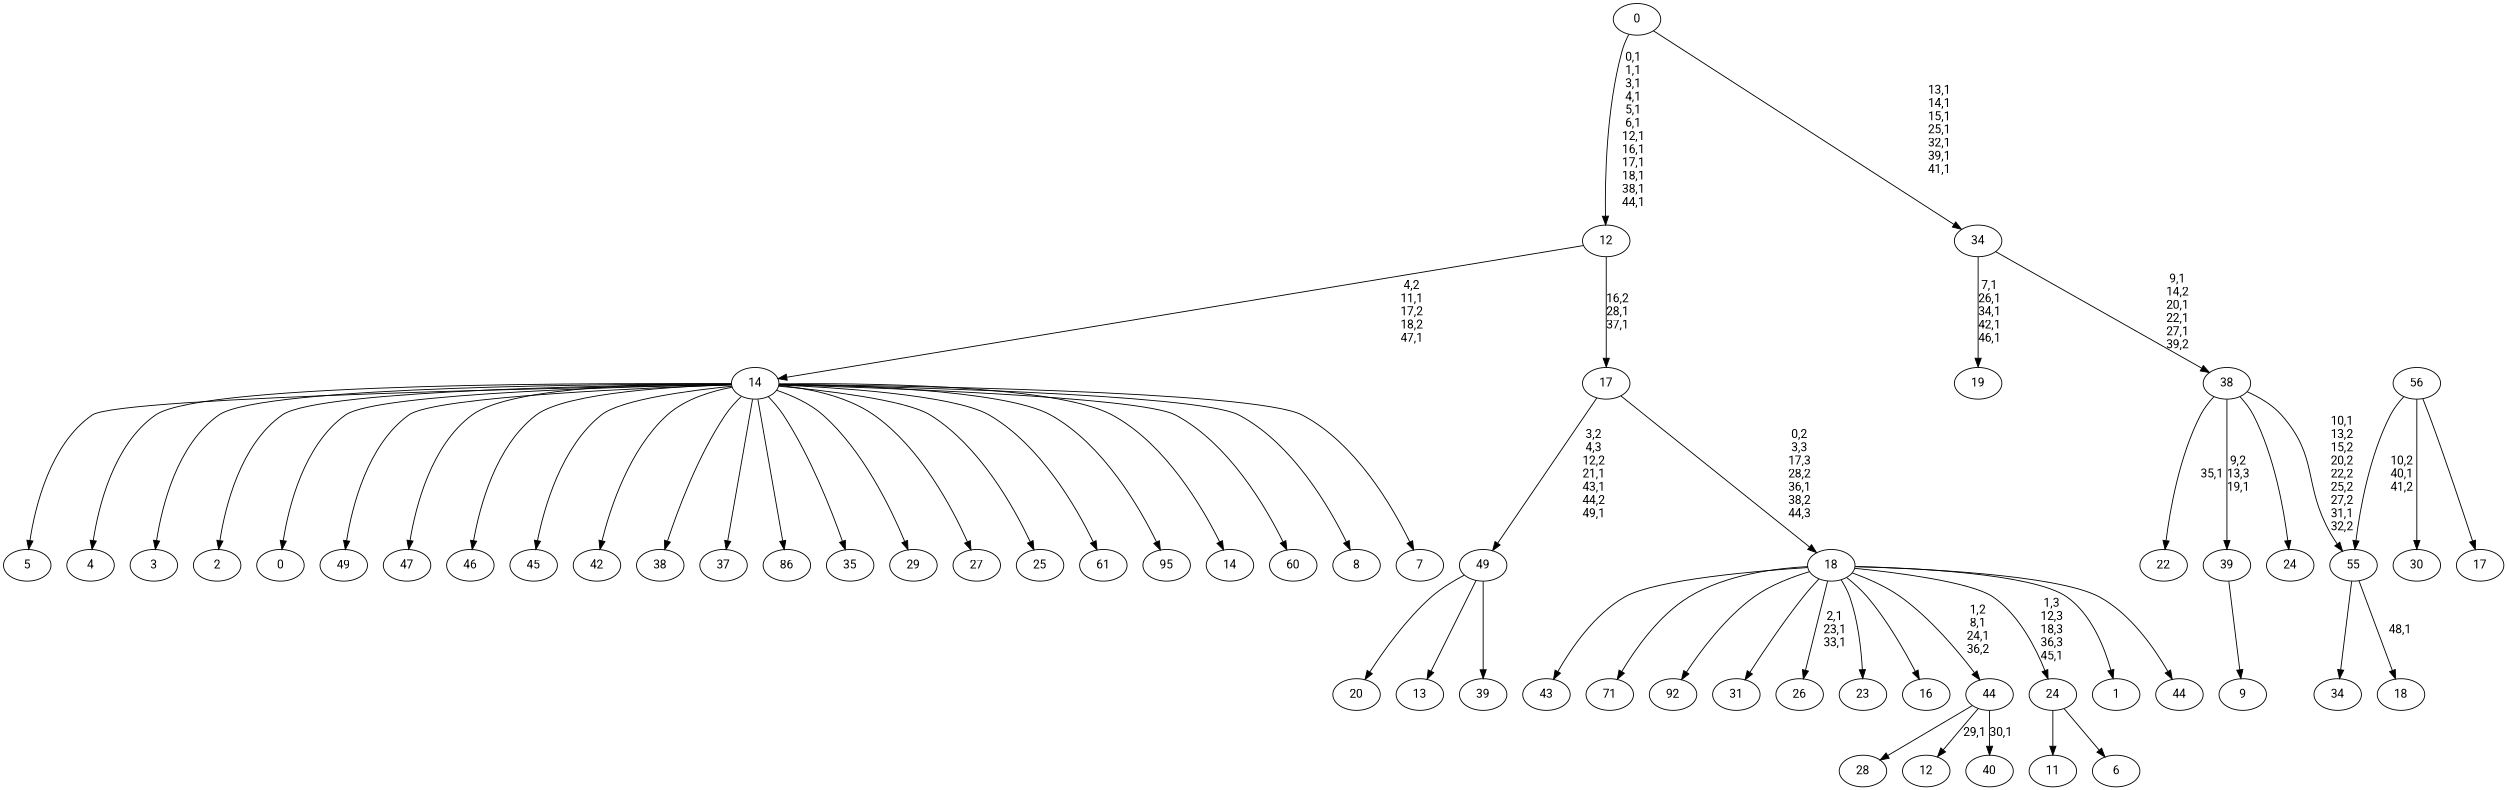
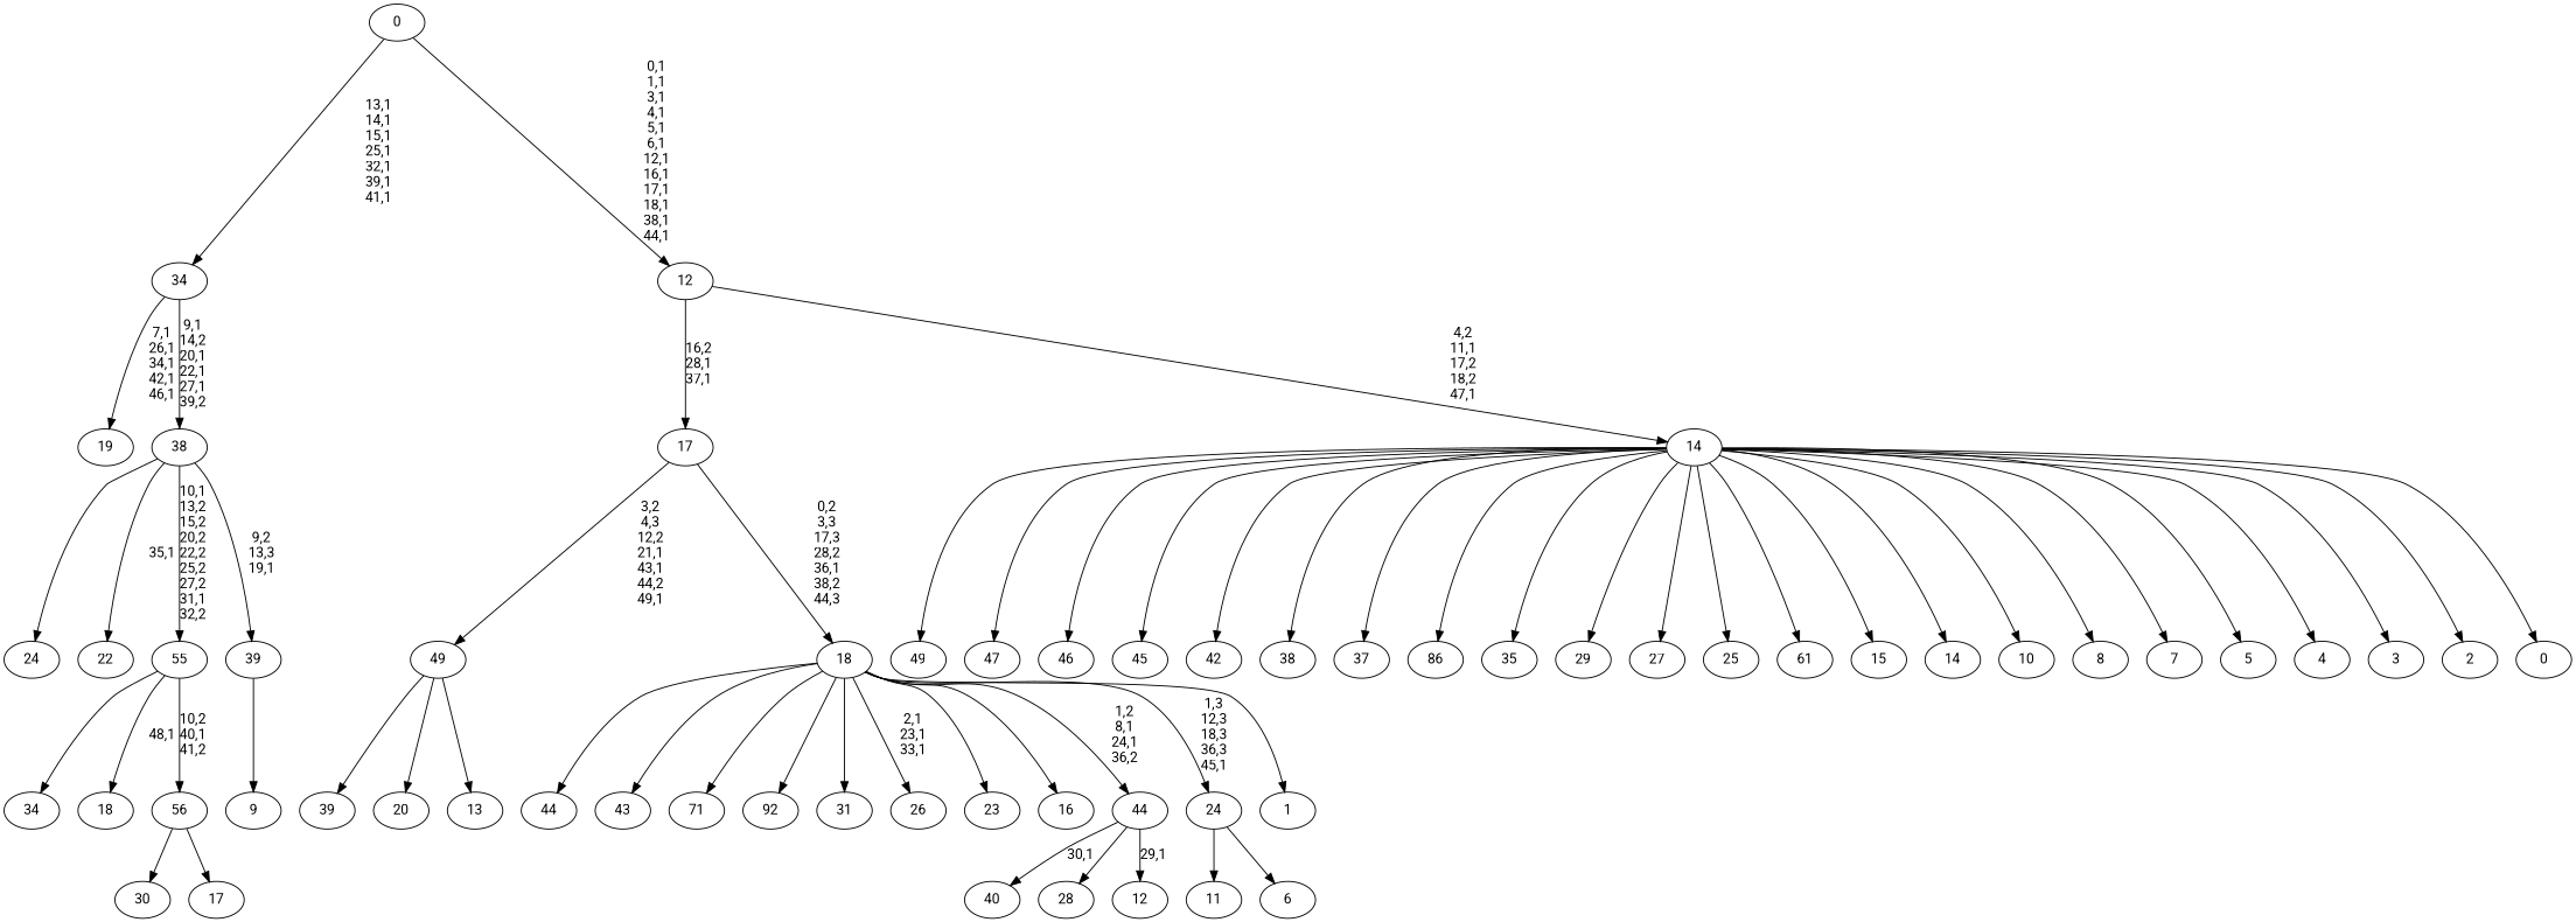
  digraph {
    fontname=Roboto
    node [fontname=Roboto]
    edge [fontname=Roboto]
    n1 [label=49]
    n2 [label=47]
    n3 [label=46]
    n4 [label=45]
    n5 [label=44]
    n6 [label=43]
    n7 [label=42]
    n8 [label=71]
    n9 [label=40]
    n10 [label=39]
    n11 [label=38]
    n12 [label=37]
    n13 [label=86]
    n14 [label=35]
    n15 [label=34]
    n16 [label=92]
    n17 [label=31]
    n18 [label=30]
    n19 [label=29]
    n20 [label=28]
    n21 [label=27]
    n22 [label=26]
    n23 [label=25]
    n24 [label=24]
    n25 [label=23]
    n26 [label=22]
    n27 [label=61]
    n28 [label=20]
    n29 [label=19]
    n30 [label=18]
    n31 [label=17]
    56
    55
    n34 [label=16]
-   n35 [label=95]
+   n35 [label=15]
    n36 [label=14]
    n37 [label=13]
    49
    n39 [label=12]
    44
    n41 [label=11]
-   n42 [label=60]
+   n42 [label=10]
    n43 [label=9]
    39
    38
    34
    n47 [label=8]
    n48 [label=7]
    n49 [label=6]
    24
    n51 [label=5]
    n52 [label=4]
    n53 [label=3]
    n54 [label=2]
    n55 [label=1]
    18
    17
    n58 [label=0]
    14
    12
    0
    56 -> n18
    56 -> n31
    55 -> n15
    55 -> n30 [label="48,1"]
-   56 -> 55 [label="10,2\n40,1\n41,2"]
+   55 -> 56 [label="10,2\n40,1\n41,2"]
    49 -> n10
    49 -> n28
    49 -> n37
    44 -> n9 [label="30,1"]
    44 -> n20
    44 -> n39 [label="29,1"]
    39 -> n43
    38 -> n24
    38 -> n26 [label="35,1"]
    38 -> 55 [label="10,1\n13,2\n15,2\n20,2\n22,2\n25,2\n27,2\n31,1\n32,2"]
    38 -> 39 [label="9,2\n13,3\n19,1"]
    34 -> n29 [label="7,1\n26,1\n34,1\n42,1\n46,1"]
    34 -> 38 [label="9,1\n14,2\n20,1\n22,1\n27,1\n39,2"]
    24 -> n41
    24 -> n49
    18 -> n5
    18 -> n6
    18 -> n8
    18 -> n16
    18 -> n17
    18 -> n22 [label="2,1\n23,1\n33,1"]
    18 -> n25
    18 -> n34
    18 -> 44 [label="1,2\n8,1\n24,1\n36,2"]
    18 -> 24 [label="1,3\n12,3\n18,3\n36,3\n45,1"]
    18 -> n55
    17 -> 49 [label="3,2\n4,3\n12,2\n21,1\n43,1\n44,2\n49,1"]
    17 -> 18 [label="0,2\n3,3\n17,3\n28,2\n36,1\n38,2\n44,3"]
    14 -> n1
    14 -> n2
    14 -> n3
    14 -> n4
    14 -> n7
    14 -> n11
    14 -> n12
    14 -> n13
    14 -> n14
    14 -> n19
    14 -> n21
    14 -> n23
    14 -> n27
    14 -> n35
    14 -> n36
    14 -> n42
    14 -> n47
    14 -> n48
    14 -> n51
    14 -> n52
    14 -> n53
    14 -> n54
    14 -> n58
    12 -> 17 [label="16,2\n28,1\n37,1"]
    12 -> 14 [label="4,2\n11,1\n17,2\n18,2\n47,1"]
    0 -> 34 [label="13,1\n14,1\n15,1\n25,1\n32,1\n39,1\n41,1"]
    0 -> 12 [label="0,1\n1,1\n3,1\n4,1\n5,1\n6,1\n12,1\n16,1\n17,1\n18,1\n38,1\n44,1"]
  }
